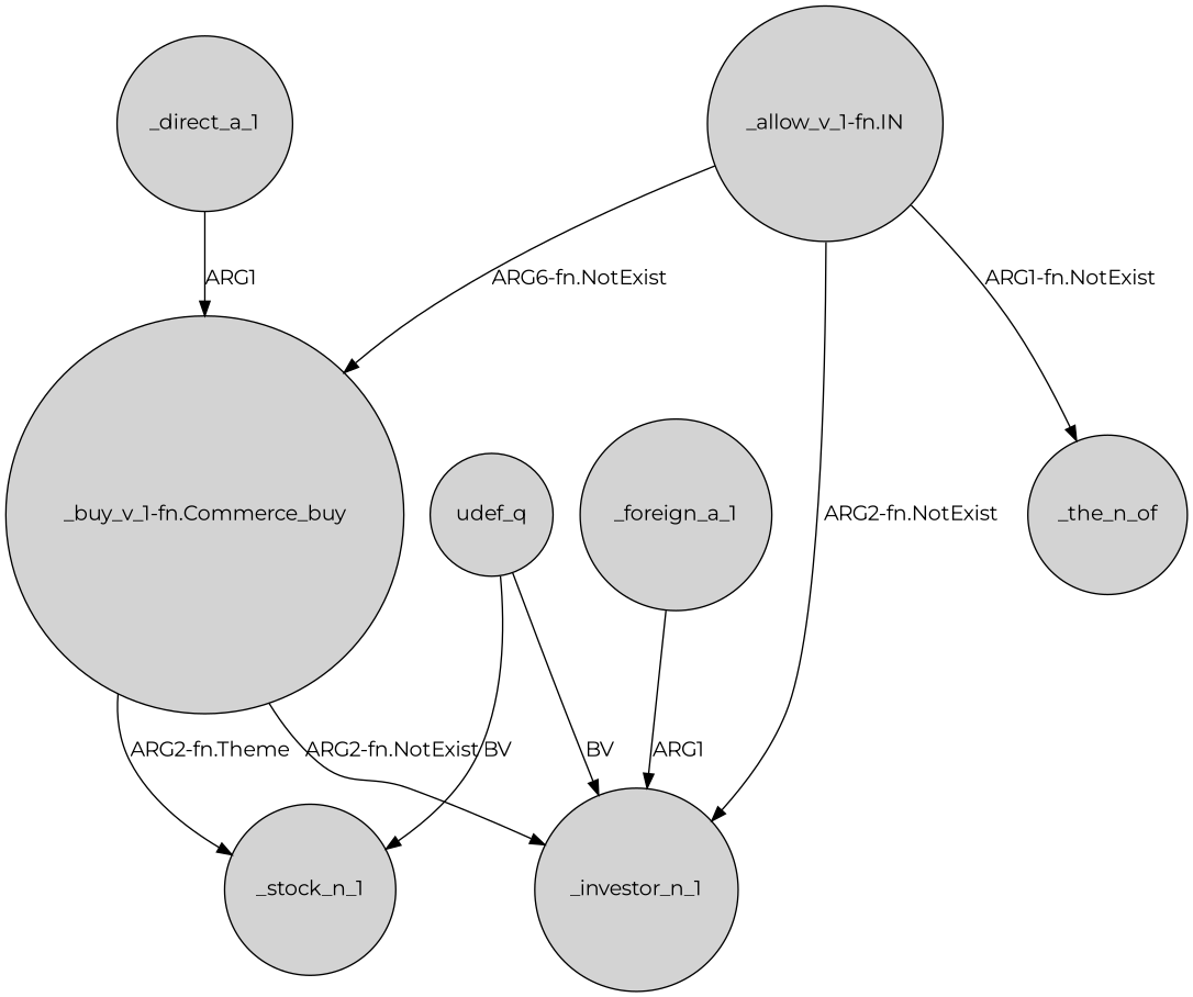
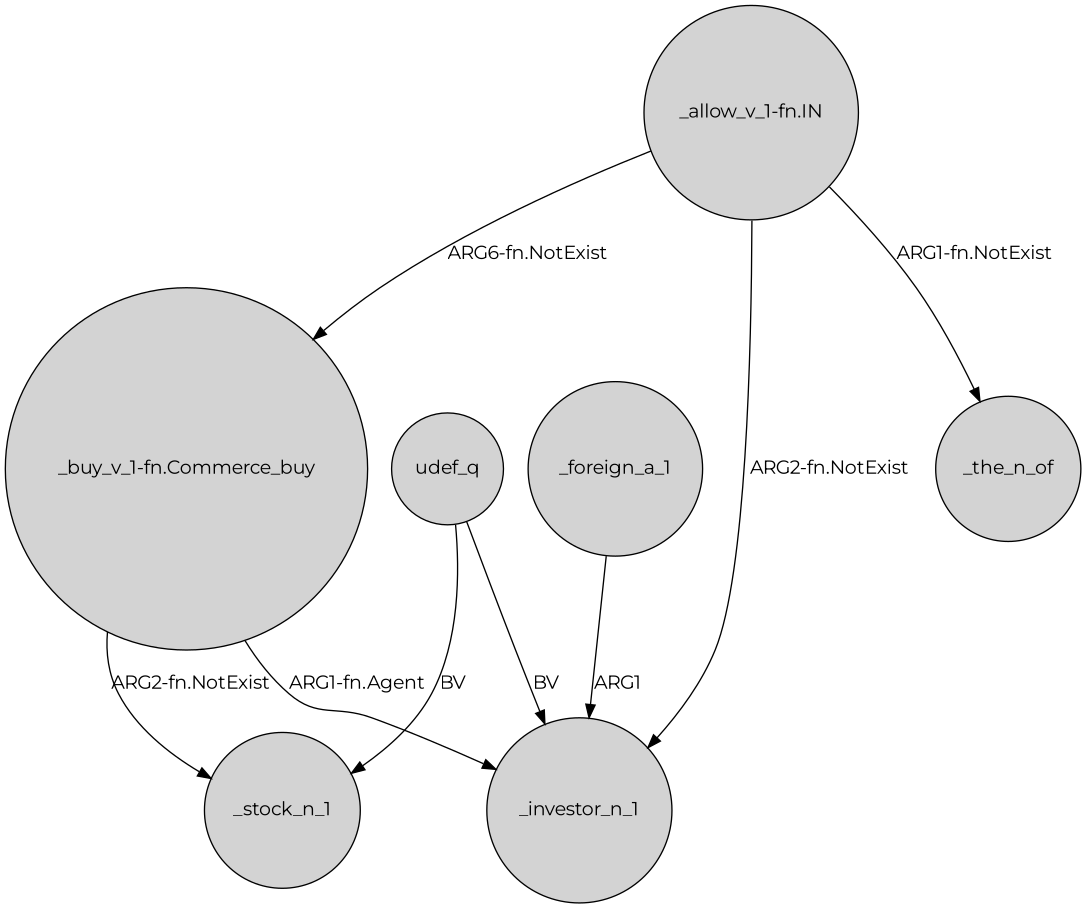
  digraph {
    fontname=Montserrat
    node [fontname=Montserrat shape=circle style=filled]
    edge [fontname=Montserrat]
    udef_q
    _stock_n_1
    _investor_n_1
    "_buy_v_1-fn.Commerce_buy"
    "_allow_v_1-fn.IN"
    n6 [label=_the_n_of]
    _foreign_a_1
-   _direct_a_1
    udef_q -> _stock_n_1 [label=BV]
    udef_q -> _investor_n_1 [label=BV]
-   "_buy_v_1-fn.Commerce_buy" -> _stock_n_1 [label="ARG2-fn.Theme"]
-   "_buy_v_1-fn.Commerce_buy" -> _investor_n_1 [label="ARG2-fn.NotExist"]
+   "_buy_v_1-fn.Commerce_buy" -> _stock_n_1 [label="ARG2-fn.NotExist"]
+   "_buy_v_1-fn.Commerce_buy" -> _investor_n_1 [label="ARG1-fn.Agent"]
    "_allow_v_1-fn.IN" -> _investor_n_1 [label="ARG2-fn.NotExist"]
    "_allow_v_1-fn.IN" -> "_buy_v_1-fn.Commerce_buy" [label="ARG6-fn.NotExist"]
    "_allow_v_1-fn.IN" -> n6 [label="ARG1-fn.NotExist"]
    _foreign_a_1 -> _investor_n_1 [label=ARG1]
-   _direct_a_1 -> "_buy_v_1-fn.Commerce_buy" [label=ARG1]
  }
